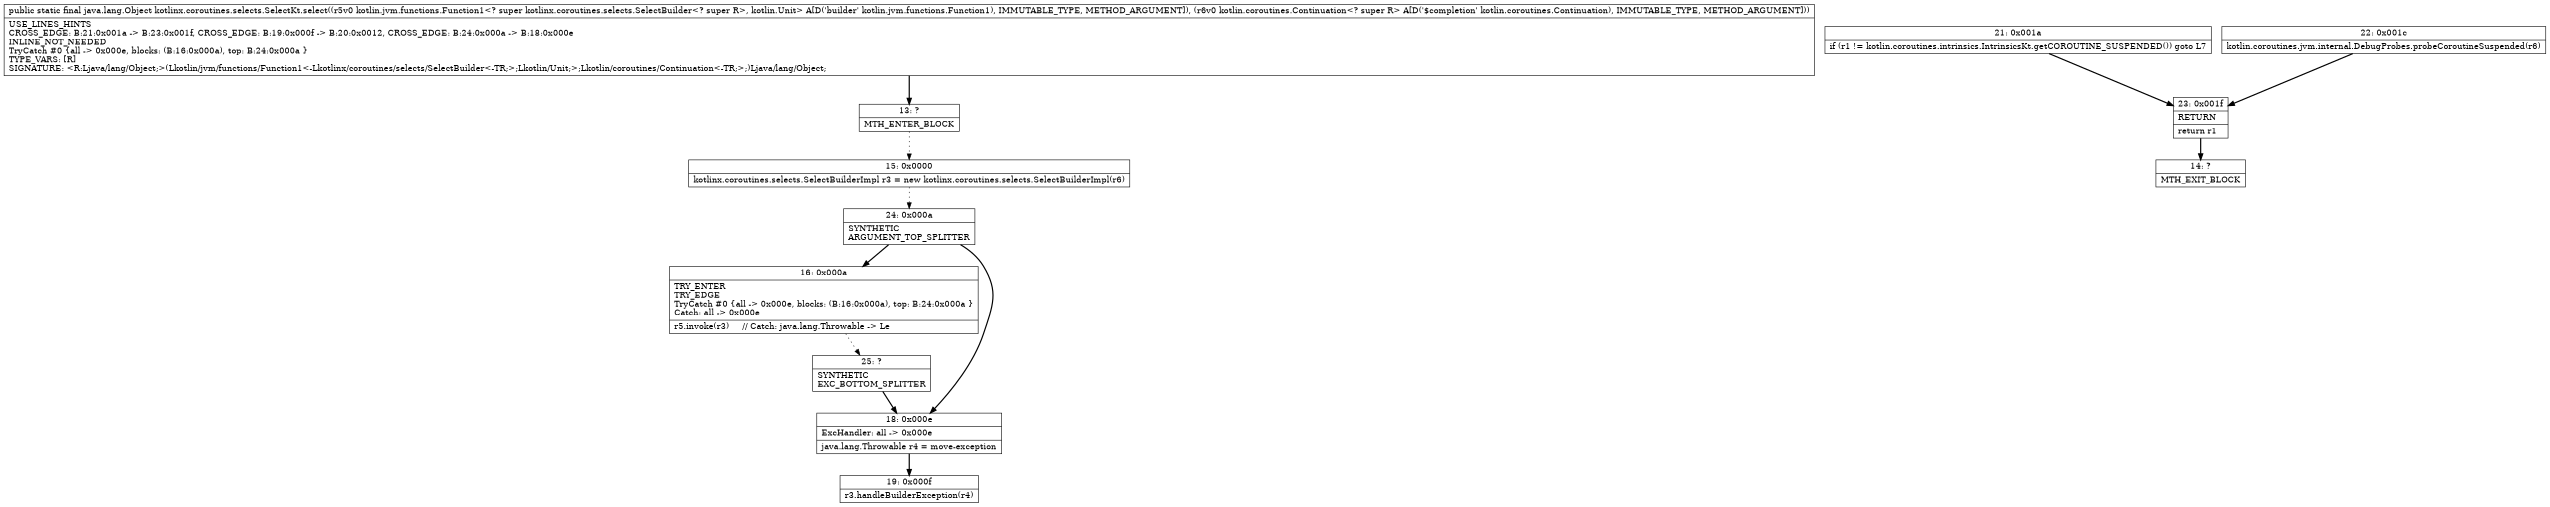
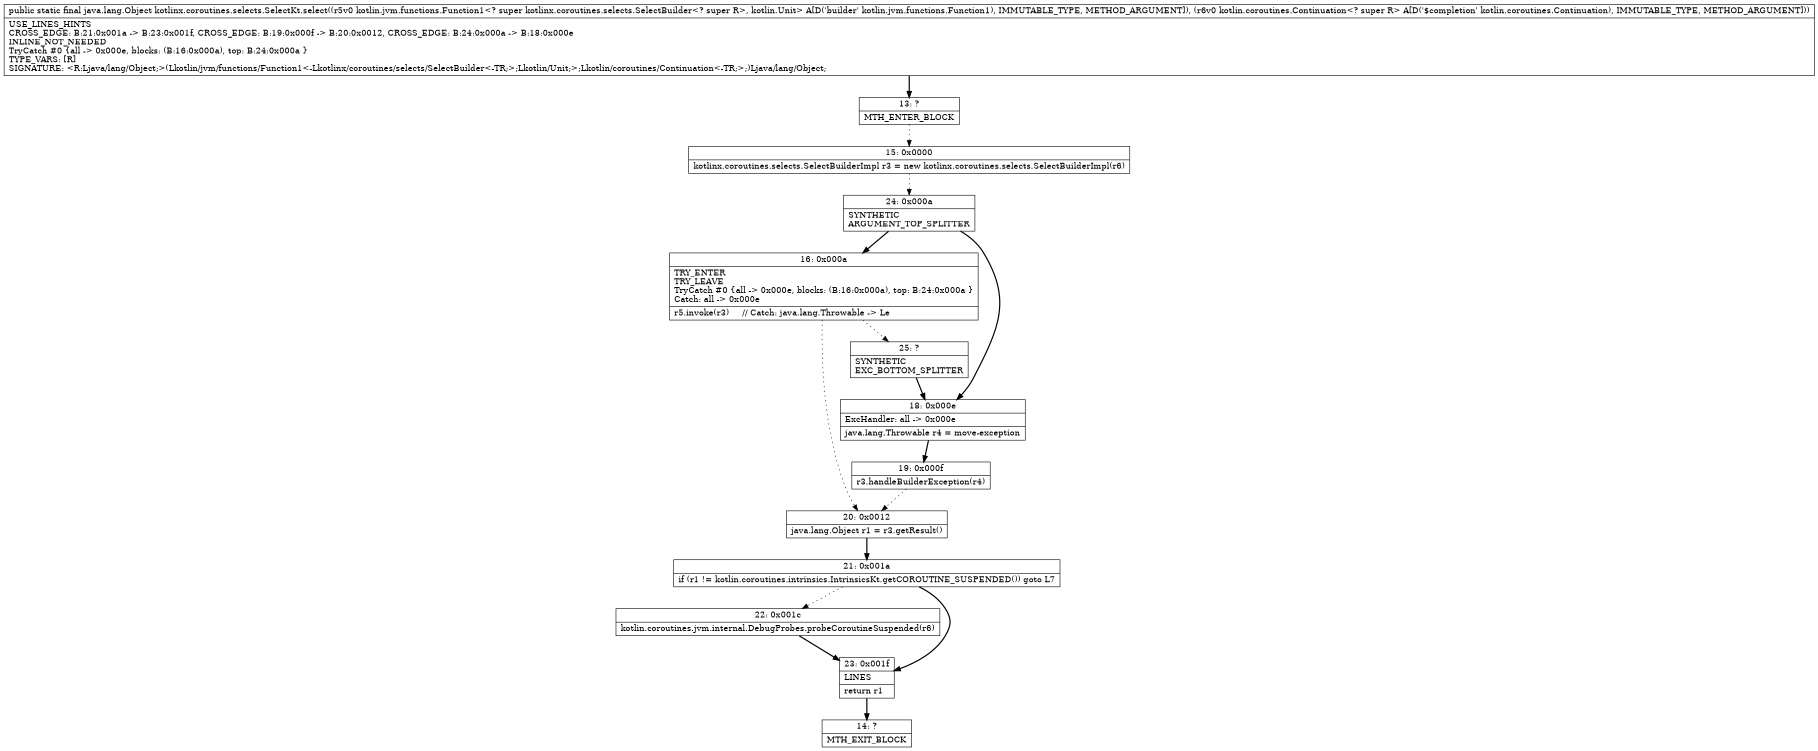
  digraph {
    node [shape=record]
    edge [style=bold]
    n1 [label="{13\:\ ?|MTH_ENTER_BLOCK\l}"]
    n2 [label="{15\:\ 0x0000|kotlinx.coroutines.selects.SelectBuilderImpl r3 = new kotlinx.coroutines.selects.SelectBuilderImpl(r6)\l}"]
    n3 [label="{24\:\ 0x000a|SYNTHETIC\lARGUMENT_TOP_SPLITTER\l}"]
-   n4 [label="{16\:\ 0x000a|TRY_ENTER\lTRY_EDGE\lTryCatch #0 \{all \-\> 0x000e, blocks: (B:16:0x000a), top: B:24:0x000a \}\lCatch: all \-\> 0x000e\l|r5.invoke(r3)     \/\/ Catch: java.lang.Throwable \-\> Le\l}"]
+   n4 [label="{16\:\ 0x000a|TRY_ENTER\lTRY_LEAVE\lTryCatch #0 \{all \-\> 0x000e, blocks: (B:16:0x000a), top: B:24:0x000a \}\lCatch: all \-\> 0x000e\l|r5.invoke(r3)     \/\/ Catch: java.lang.Throwable \-\> Le\l}"]
    n5 [label="{18\:\ 0x000e|ExcHandler: all \-\> 0x000e\l|java.lang.Throwable r4 = move\-exception\l}"]
+   n6 [label="{20\:\ 0x0012|java.lang.Object r1 = r3.getResult()\l}"]
    n7 [label="{25\:\ ?|SYNTHETIC\lEXC_BOTTOM_SPLITTER\l}"]
    n8 [label="{19\:\ 0x000f|r3.handleBuilderException(r4)\l}"]
    n9 [label="{21\:\ 0x001a|if (r1 != kotlin.coroutines.intrinsics.IntrinsicsKt.getCOROUTINE_SUSPENDED()) goto L7\l}"]
    n10 [label="{22\:\ 0x001c|kotlin.coroutines.jvm.internal.DebugProbes.probeCoroutineSuspended(r6)\l}"]
-   n11 [label="{23\:\ 0x001f|RETURN\l|return r1\l}"]
+   n11 [label="{23\:\ 0x001f|LINES\l|return r1\l}"]
    n12 [label="{14\:\ ?|MTH_EXIT_BLOCK\l}"]
    n13 [label="{public static final java.lang.Object kotlinx.coroutines.selects.SelectKt.select((r5v0 kotlin.jvm.functions.Function1\<? super kotlinx.coroutines.selects.SelectBuilder\<? super R\>, kotlin.Unit\> A[D('builder' kotlin.jvm.functions.Function1), IMMUTABLE_TYPE, METHOD_ARGUMENT]), (r6v0 kotlin.coroutines.Continuation\<? super R\> A[D('$completion' kotlin.coroutines.Continuation), IMMUTABLE_TYPE, METHOD_ARGUMENT]))  | USE_LINES_HINTS\lCROSS_EDGE: B:21:0x001a \-\> B:23:0x001f, CROSS_EDGE: B:19:0x000f \-\> B:20:0x0012, CROSS_EDGE: B:24:0x000a \-\> B:18:0x000e\lINLINE_NOT_NEEDED\lTryCatch #0 \{all \-\> 0x000e, blocks: (B:16:0x000a), top: B:24:0x000a \}\lTYPE_VARS: [R]\lSIGNATURE: \<R:Ljava\/lang\/Object;\>(Lkotlin\/jvm\/functions\/Function1\<\-Lkotlinx\/coroutines\/selects\/SelectBuilder\<\-TR;\>;Lkotlin\/Unit;\>;Lkotlin\/coroutines\/Continuation\<\-TR;\>;)Ljava\/lang\/Object;\l}"]
    n1 -> n2 [style=dotted]
    n2 -> n3 [style=dotted]
    n3 -> n4
    n3 -> n5
+   n4 -> n6 [style=dotted]
    n4 -> n7 [style=dotted]
    n5 -> n8
+   n6 -> n9
    n7 -> n5
+   n8 -> n6 [style=dotted]
+   n9 -> n10 [style=dotted]
    n9 -> n11
    n10 -> n11
    n11 -> n12
    n13 -> n1
  }
